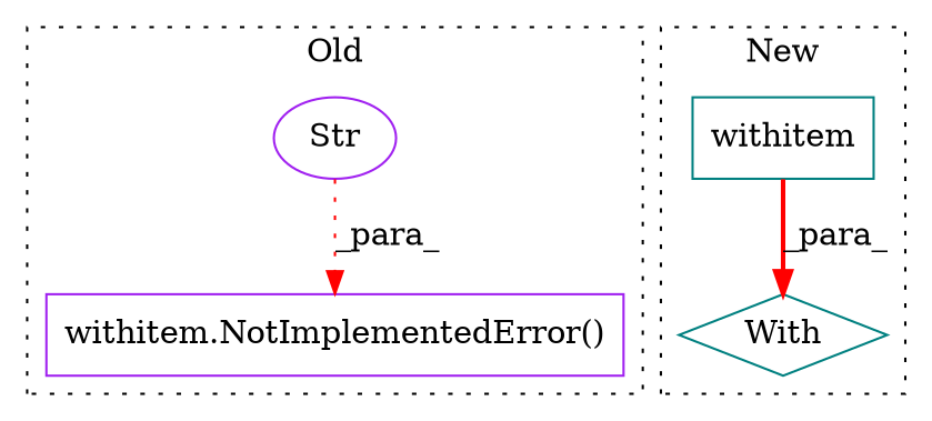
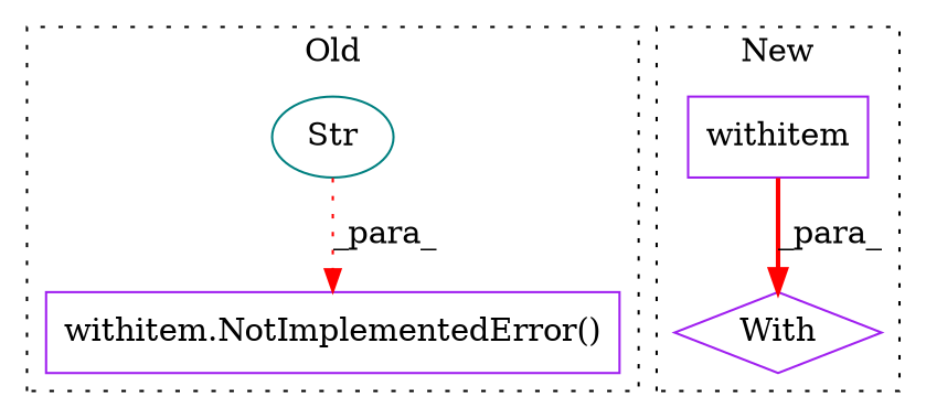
  digraph {
    node [color=purple shape=box]
    edge [color=red]
    n1 [a=75 l="33,1" label="withitem.NotImplementedError()" s="2965,3077"]
-   n2 [a=66 l=79 label=Str s=2998 shape=ellipse]
-   n3 [a=49 color=teal l=11 label=withitem s=2280]
-   n4 [a=39 color=teal l="5,53" label=With s="2275,2291" shape=diamond]
+   n2 [a=66 color=teal l=79 label=Str s=2998 shape=ellipse]
+   n3 [a=49 l=11 label=withitem s=2280]
+   n4 [a=39 l="5,53" label=With s="2275,2291" shape=diamond]
    subgraph cluster_1 {
      label=Old
      style=dotted
      n1
      n2
    }
    subgraph cluster_2 {
      label=New
      style=dotted
      n3
      n4
    }
    n2 -> n1 [label=_para_ style=dotted]
    n3 -> n4 [label=_para_ style=bold]
  }
